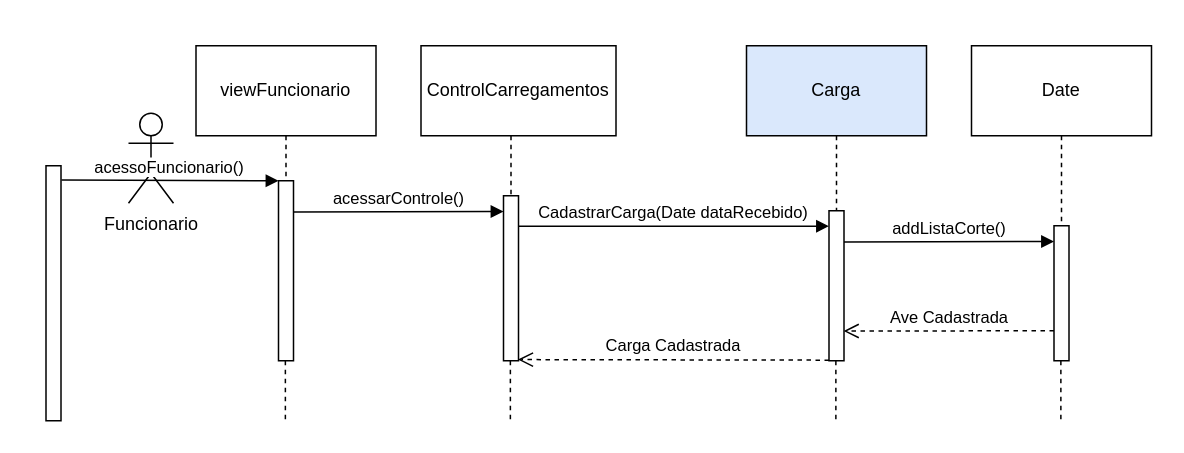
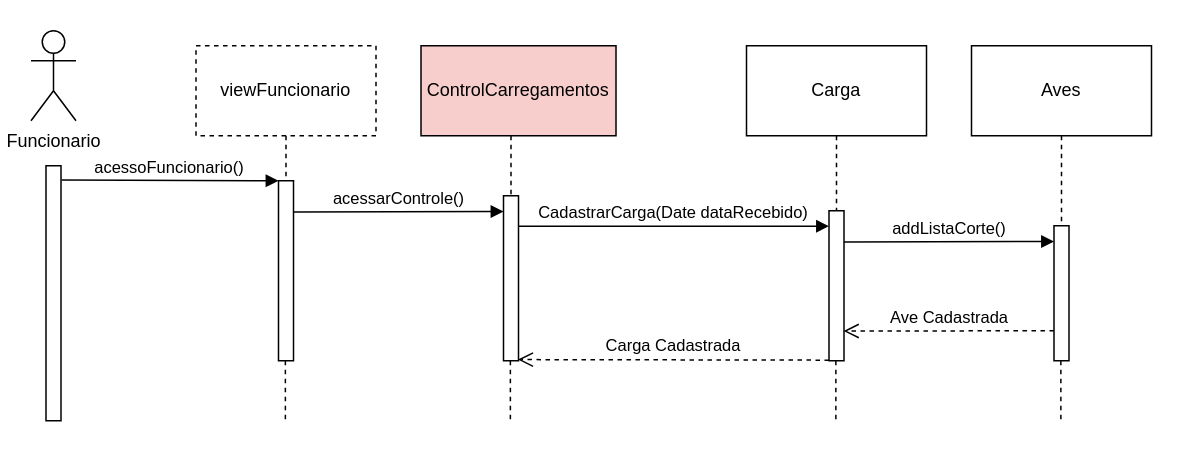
  <mxCell id="0" />
  <mxCell id="1" parent="0" />
- <mxCell id="2" value="Funcionario" style="shape=umlActor;verticalLabelPosition=bottom;labelBackgroundColor=#ffffff;verticalAlign=top;html=1;outlineConnect=0;" vertex="1" parent="1"><mxGeometry x="85" y="75" width="30" height="60" as="geometry" /></mxCell>
- <mxCell id="3" value="viewFuncionario" style="rounded=0;whiteSpace=wrap;html=1;" vertex="1" parent="1"><mxGeometry x="130" y="30" width="120" height="60" as="geometry" /></mxCell>
+ <mxCell id="2" value="Funcionario" style="shape=umlActor;verticalLabelPosition=bottom;labelBackgroundColor=#ffffff;verticalAlign=top;html=1;outlineConnect=0;" vertex="1" parent="1"><mxGeometry x="20" y="20" width="30" height="60" as="geometry" /></mxCell>
+ <mxCell id="3" value="viewFuncionario" style="rounded=0;whiteSpace=wrap;html=1;dashed=1;" vertex="1" parent="1"><mxGeometry x="130" y="30" width="120" height="60" as="geometry" /></mxCell>
  <mxCell id="4" value="" style="endArrow=none;dashed=1;html=1;exitX=0.5;exitY=1;exitDx=0;exitDy=0;" edge="1" parent="1" source="3" target="5"><mxGeometry width="50" height="50" relative="1" as="geometry"><mxPoint x="190" y="120" as="sourcePoint" /><mxPoint x="190" y="90" as="targetPoint" /></mxGeometry></mxCell>
  <mxCell id="5" value="" style="html=1;points=[];perimeter=orthogonalPerimeter;" vertex="1" parent="1"><mxGeometry x="185" y="120" width="10" height="120" as="geometry" /></mxCell>
  <mxCell id="6" value="" style="endArrow=none;dashed=1;html=1;exitX=0.5;exitY=1;exitDx=0;exitDy=0;" edge="1" parent="1" target="7"><mxGeometry width="50" height="50" relative="1" as="geometry"><mxPoint x="340" y="90" as="sourcePoint" /><mxPoint x="340" y="90" as="targetPoint" /></mxGeometry></mxCell>
  <mxCell id="7" value="" style="html=1;points=[];perimeter=orthogonalPerimeter;" vertex="1" parent="1"><mxGeometry x="335" y="130" width="10" height="110" as="geometry" /></mxCell>
- <mxCell id="8" value="ControlCarregamentos" style="rounded=0;whiteSpace=wrap;html=1;" vertex="1" parent="1"><mxGeometry x="280" y="30" width="130" height="60" as="geometry" /></mxCell>
- <mxCell id="9" value="Carga" style="rounded=0;whiteSpace=wrap;html=1;fillColor=#dae8fc;" vertex="1" parent="1"><mxGeometry x="497" y="30" width="120" height="60" as="geometry" /></mxCell>
- <mxCell id="10" value="Date" style="rounded=0;whiteSpace=wrap;html=1;" vertex="1" parent="1"><mxGeometry x="647" y="30" width="120" height="60" as="geometry" /></mxCell>
+ <mxCell id="8" value="ControlCarregamentos" style="rounded=0;whiteSpace=wrap;html=1;fillColor=#f8cecc;" vertex="1" parent="1"><mxGeometry x="280" y="30" width="130" height="60" as="geometry" /></mxCell>
+ <mxCell id="9" value="Carga" style="rounded=0;whiteSpace=wrap;html=1;" vertex="1" parent="1"><mxGeometry x="497" y="30" width="120" height="60" as="geometry" /></mxCell>
+ <mxCell id="10" value="Aves" style="rounded=0;whiteSpace=wrap;html=1;" vertex="1" parent="1"><mxGeometry x="647" y="30" width="120" height="60" as="geometry" /></mxCell>
  <mxCell id="11" value="" style="endArrow=none;dashed=1;html=1;exitX=0.5;exitY=1;exitDx=0;exitDy=0;" edge="1" parent="1" target="12"><mxGeometry width="50" height="50" relative="1" as="geometry"><mxPoint x="557" y="90" as="sourcePoint" /><mxPoint x="557" y="90" as="targetPoint" /></mxGeometry></mxCell>
  <mxCell id="12" value="" style="html=1;points=[];perimeter=orthogonalPerimeter;" vertex="1" parent="1"><mxGeometry x="552" y="140" width="10" height="100" as="geometry" /></mxCell>
  <mxCell id="13" value="" style="endArrow=none;dashed=1;html=1;exitX=0.5;exitY=1;exitDx=0;exitDy=0;" edge="1" parent="1" target="14"><mxGeometry width="50" height="50" relative="1" as="geometry"><mxPoint x="707" y="90" as="sourcePoint" /><mxPoint x="707" y="90" as="targetPoint" /></mxGeometry></mxCell>
  <mxCell id="14" value="" style="html=1;points=[];perimeter=orthogonalPerimeter;" vertex="1" parent="1"><mxGeometry x="702" y="150" width="10" height="90" as="geometry" /></mxCell>
  <mxCell id="15" value="" style="endArrow=none;dashed=1;html=1;exitX=0.5;exitY=1;exitDx=0;exitDy=0;" edge="1" parent="1"><mxGeometry width="50" height="50" relative="1" as="geometry"><mxPoint x="706.58" y="240" as="sourcePoint" /><mxPoint x="706.58" y="280" as="targetPoint" /></mxGeometry></mxCell>
  <mxCell id="16" value="" style="endArrow=none;dashed=1;html=1;exitX=0.5;exitY=1;exitDx=0;exitDy=0;" edge="1" parent="1"><mxGeometry width="50" height="50" relative="1" as="geometry"><mxPoint x="556.58" y="240" as="sourcePoint" /><mxPoint x="556.58" y="280" as="targetPoint" /></mxGeometry></mxCell>
  <mxCell id="17" value="" style="endArrow=none;dashed=1;html=1;exitX=0.5;exitY=1;exitDx=0;exitDy=0;" edge="1" parent="1"><mxGeometry width="50" height="50" relative="1" as="geometry"><mxPoint x="339.58" y="240" as="sourcePoint" /><mxPoint x="339.58" y="280" as="targetPoint" /></mxGeometry></mxCell>
  <mxCell id="18" value="" style="endArrow=none;dashed=1;html=1;exitX=0.5;exitY=1;exitDx=0;exitDy=0;" edge="1" parent="1"><mxGeometry width="50" height="50" relative="1" as="geometry"><mxPoint x="189.58" y="240" as="sourcePoint" /><mxPoint x="189.58" y="280" as="targetPoint" /></mxGeometry></mxCell>
  <mxCell id="19" value="" style="html=1;points=[];perimeter=orthogonalPerimeter;" vertex="1" parent="1"><mxGeometry x="30" y="110" width="10" height="170" as="geometry" /></mxCell>
  <mxCell id="20" value="acessoFuncionario()" style="html=1;verticalAlign=bottom;endArrow=block;exitX=1.033;exitY=0.056;exitDx=0;exitDy=0;exitPerimeter=0;" edge="1" parent="1" source="19"><mxGeometry width="80" relative="1" as="geometry"><mxPoint x="105" y="120" as="sourcePoint" /><mxPoint x="185" y="120" as="targetPoint" /></mxGeometry></mxCell>
  <mxCell id="21" value="acessarControle()" style="html=1;verticalAlign=bottom;endArrow=block;exitX=1;exitY=0.173;exitDx=0;exitDy=0;exitPerimeter=0;" edge="1" parent="1" source="5"><mxGeometry width="80" relative="1" as="geometry"><mxPoint x="220" y="140" as="sourcePoint" /><mxPoint x="335" y="140.48" as="targetPoint" /></mxGeometry></mxCell>
  <mxCell id="22" value="CadastrarCarga(Date dataRecebido)" style="html=1;verticalAlign=bottom;endArrow=block;exitX=1;exitY=0.173;exitDx=0;exitDy=0;exitPerimeter=0;entryX=-0.001;entryY=0.103;entryDx=0;entryDy=0;entryPerimeter=0;" edge="1" parent="1" target="12"><mxGeometry width="80" relative="1" as="geometry"><mxPoint x="345" y="150.28" as="sourcePoint" /><mxPoint x="540" y="160" as="targetPoint" /></mxGeometry></mxCell>
  <mxCell id="23" value="addListaCorte()" style="html=1;verticalAlign=bottom;endArrow=block;exitX=1;exitY=0.173;exitDx=0;exitDy=0;exitPerimeter=0;" edge="1" parent="1"><mxGeometry width="80" relative="1" as="geometry"><mxPoint x="562" y="160.76" as="sourcePoint" /><mxPoint x="702" y="160.48" as="targetPoint" /></mxGeometry></mxCell>
  <mxCell id="24" value="Carga Cadastrada" style="html=1;verticalAlign=bottom;endArrow=open;dashed=1;endSize=8;entryX=0.962;entryY=0.993;entryDx=0;entryDy=0;entryPerimeter=0;" edge="1" parent="1" target="7"><mxGeometry relative="1" as="geometry"><mxPoint x="552" y="239.6" as="sourcePoint" /><mxPoint x="412" y="239.6" as="targetPoint" /></mxGeometry></mxCell>
  <mxCell id="25" value="Ave Cadastrada" style="html=1;verticalAlign=bottom;endArrow=open;dashed=1;endSize=8;entryX=0.976;entryY=0.802;entryDx=0;entryDy=0;entryPerimeter=0;" edge="1" parent="1" target="12"><mxGeometry relative="1" as="geometry"><mxPoint x="702" y="220" as="sourcePoint" /><mxPoint x="622" y="220" as="targetPoint" /></mxGeometry></mxCell>
